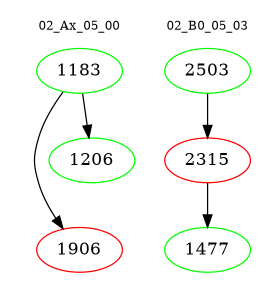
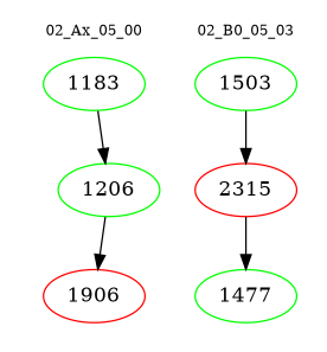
  digraph {
    node [color=green]
    edge [color=black]
    n1 [label=1183]
    n2 [color=red label=1906]
    n3 [label=1206]
-   n4 [label=2503]
+   n4 [label=1503]
    n5 [label=1477]
    n6 [color=red label=2315]
    subgraph cluster_1 {
      color=white
      fontsize=10
      label="02_Ax_05_00"
      n1
      n2
      n3
    }
    subgraph cluster_2 {
      color=white
      fontsize=10
      label="02_B0_05_03"
      n4
      n5
      n6
    }
-   n1 -> n2
+   n3 -> n2
    n1 -> n3
    n4 -> n6
    n6 -> n5
  }
